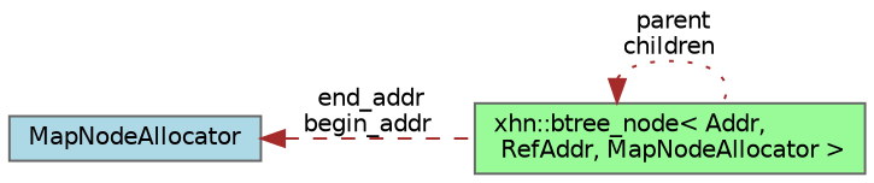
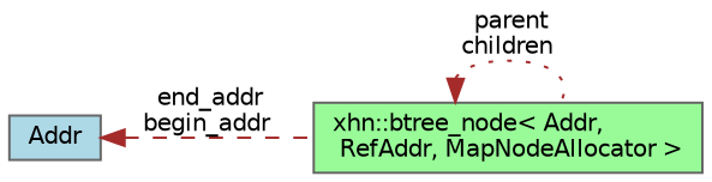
  digraph {
    rankdir=LR
    node [color=gray40 fontname=Helvetica fontsize=10 shape=box style=filled]
    edge [color=brown dir=back fontname=Helvetica fontsize=10 labelfontname=Helvetica labelfontsize=10]
    n1 [fillcolor=palegreen fontcolor=black height=0.2 label="xhn::btree_node\< Addr,\l RefAddr, MapNodeAllocator \>" width=0.4]
-   n2 [fillcolor=lightblue height=0.2 label=MapNodeAllocator width=0.4]
+   n2 [fillcolor=lightblue height=0.2 label=Addr width=0.4]
    n1 -> n1 [label=" parent\nchildren" style=dotted]
    n2 -> n1 [label=" end_addr\nbegin_addr" style=dashed]
  }
